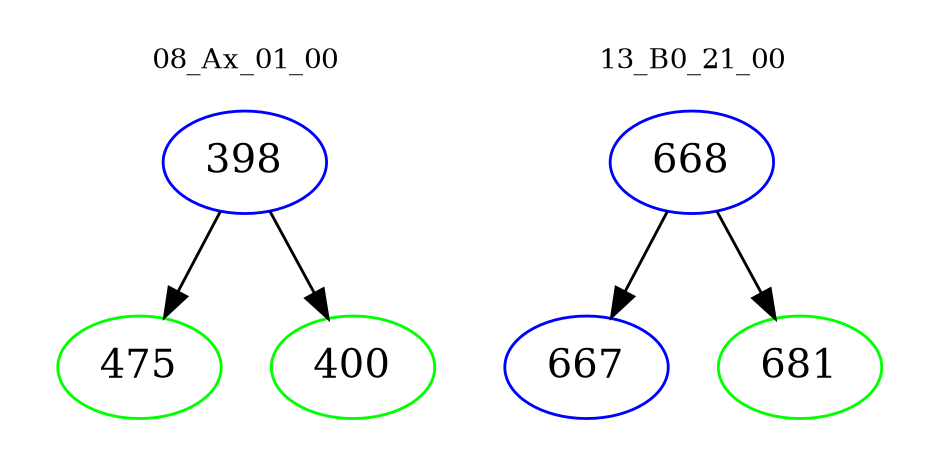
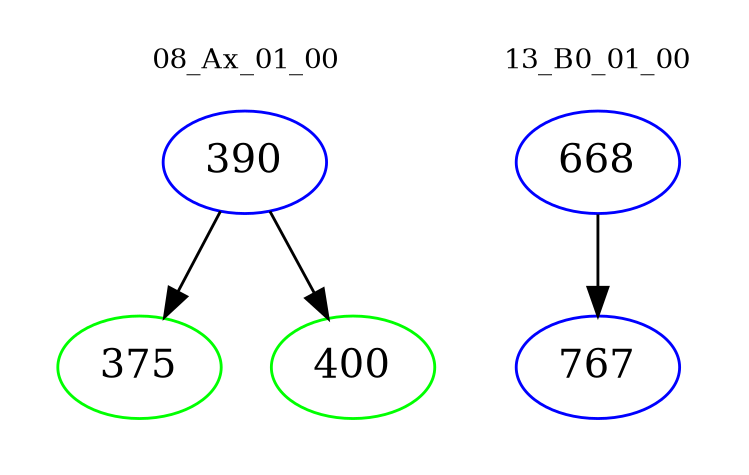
  digraph {
    node [color=blue]
    edge [color=black]
-   n1 [label=398]
-   n2 [color=green label=475]
+   n1 [label=390]
+   n2 [color=green label=375]
    n3 [color=green label=400]
    n4 [label=668]
-   n5 [label=667]
-   n6 [color=green label=681]
+   n5 [label=767]
    subgraph cluster_1 {
      color=white
      fontsize=10
      label="08_Ax_01_00"
      n1
      n2
      n3
    }
    subgraph cluster_2 {
      color=white
      fontsize=10
-     label="13_B0_21_00"
+     label="13_B0_01_00"
      n4
      n5
-     n6
    }
    n1 -> n2
    n1 -> n3
    n4 -> n5
-   n4 -> n6
  }
